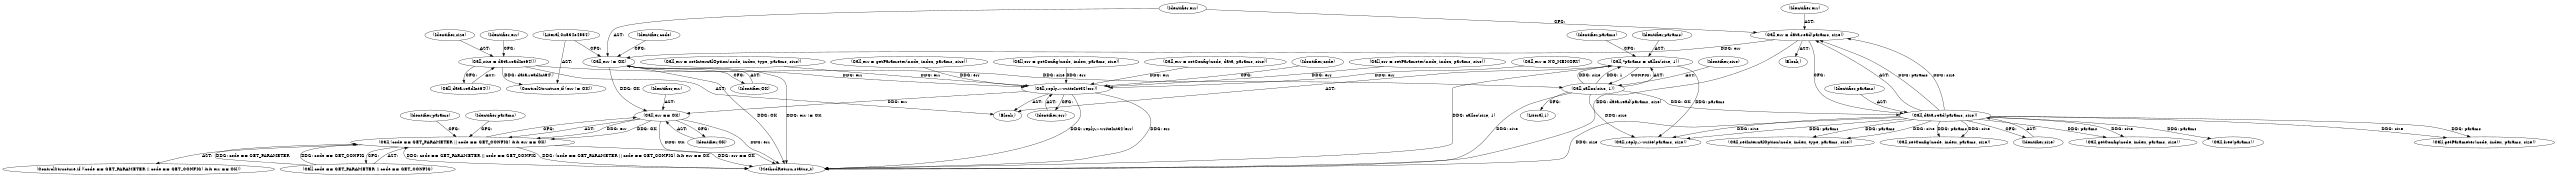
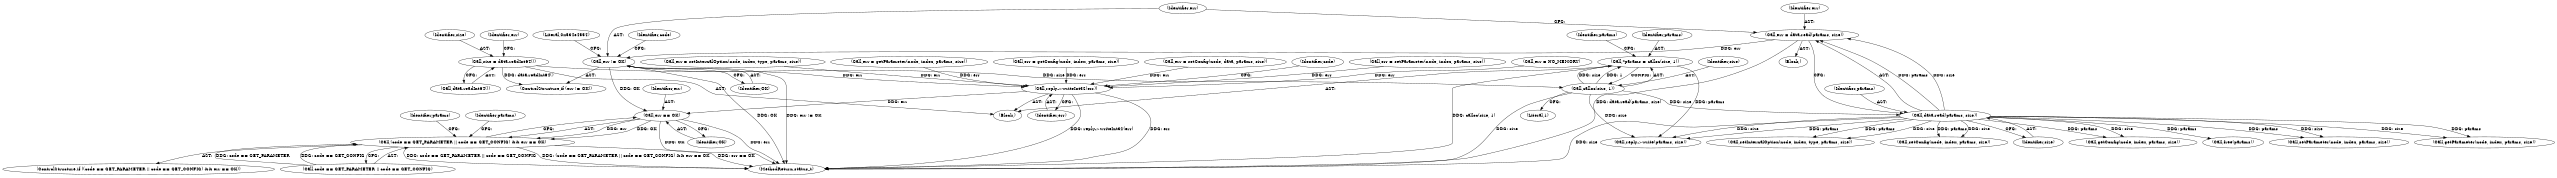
  digraph {
    n1 [label="(Call,err = data.read(params, size))"]
    n2 [label="(Call,data.read(params, size))"]
    n3 [label="(Call,err != OK)"]
    n4 [label="(MethodReturn,status_t)"]
    n5 [label="(Block,)"]
    n6 [label="(Call,getParameter(node, index, params, size))"]
    n7 [label="(Call,setInternalOption(node, index, type, params, size))"]
    n8 [label="(Call,reply->write(params, size))"]
    n9 [label="(Call,setConfig(node, index, params, size))"]
    n10 [label="(Identifier,size)"]
    n11 [label="(Call,getConfig(node, index, params, size))"]
    n12 [label="(Call,free(params))"]
+   n13 [label="(Call,setParameter(node, index, params, size))"]
    n14 [label="(Call,reply->writeInt32(err))"]
    n15 [label="(Call,err == OK)"]
    n16 [label="(Identifier,OK)"]
    n17 [label="(ControlStructure,if (err != OK))"]
    n18 [label="(Call,*params = calloc(size, 1))"]
    n19 [label="(Call,calloc(size, 1))"]
    n20 [label="(Block,)"]
    n21 [label="(Literal,1)"]
    n22 [label="(Call,size = data.readInt64())"]
    n23 [label="(Call,data.readInt64())"]
    n24 [label="(Identifier,err)"]
    n25 [label="(Call,(code == GET_PARAMETER || code == GET_CONFIG) && err == OK)"]
    n26 [label="(Identifier,OK)"]
    n27 [label="(Call,code == GET_PARAMETER || code == GET_CONFIG)"]
    n28 [label="(ControlStructure,if ((code == GET_PARAMETER || code == GET_CONFIG) && err == OK))"]
    n29 [label="(Call,err = setInternalOption(node, index, type, params, size))"]
    n30 [label="(Identifier,err)"]
    n31 [label="(Identifier,params)"]
    n32 [label="(Identifier,code)"]
    n33 [label="(Identifier,params)"]
    n34 [label="(Identifier,size)"]
    n35 [label="(Literal,0x534e4554)"]
    n36 [label="(Identifier,err)"]
    n37 [label="(Call,err = getParameter(node, index, params, size))"]
    n38 [label="(Identifier,err)"]
    n39 [label="(Call,err = getConfig(node, index, params, size))"]
    n40 [label="(Identifier,params)"]
    n41 [label="(Identifier,params)"]
    n42 [label="(Call,err = setConfig(node, data, params, size))"]
    n43 [label="(Identifier,code)"]
    n44 [label="(Call,err = setParameter(node, index, params, size))"]
    n45 [label="(Identifier,err)"]
    n46 [label="(Identifier,size)"]
    n47 [label="(Call,err = NO_MEMORY)"]
    n48 [label="(Identifier,params)"]
    n1 -> n2 [label="CFG: "]
    n1 -> n3 [label="DDG: err"]
    n1 -> n4 [label="DDG: data.read(params, size)"]
    n1 -> n5 [label="AST: "]
    n2 -> n1 [label="AST: "]
    n2 -> n1 [label="DDG: params"]
    n2 -> n1 [label="DDG: size"]
    n2 -> n4 [label="DDG: size"]
    n2 -> n6 [label="DDG: params"]
    n2 -> n6 [label="DDG: size"]
    n2 -> n7 [label="DDG: params"]
    n2 -> n7 [label="DDG: size"]
    n2 -> n8 [label="DDG: params"]
    n2 -> n8 [label="DDG: size"]
    n2 -> n9 [label="DDG: params"]
    n2 -> n9 [label="DDG: size"]
    n2 -> n10 [label="CFG: "]
    n2 -> n11 [label="DDG: params"]
    n2 -> n11 [label="DDG: size"]
    n2 -> n12 [label="DDG: params"]
+   n2 -> n13 [label="DDG: params"]
+   n2 -> n13 [label="DDG: size"]
    n3 -> n4 [label="DDG: err != OK"]
    n3 -> n4 [label="DDG: OK"]
    n3 -> n14 [label="DDG: err"]
    n3 -> n15 [label="DDG: OK"]
    n3 -> n16 [label="CFG: "]
-   n35 -> n17 [label="AST: "]
+   n3 -> n17 [label="AST: "]
    n10 -> n2 [label="AST: "]
    n14 -> n4 [label="DDG: err"]
    n14 -> n4 [label="DDG: reply->writeInt32(err)"]
    n14 -> n15 [label="DDG: err"]
    n14 -> n20 [label="AST: "]
    n14 -> n24 [label="CFG: "]
    n15 -> n4 [label="DDG: err"]
    n15 -> n4 [label="DDG: OK"]
    n15 -> n25 [label="AST: "]
    n15 -> n25 [label="DDG: err"]
    n15 -> n25 [label="DDG: OK"]
    n15 -> n26 [label="CFG: "]
    n16 -> n3 [label="AST: "]
    n18 -> n4 [label="DDG: calloc(size, 1)"]
    n18 -> n8 [label="DDG: params"]
    n18 -> n19 [label="CONFIG: "]
    n18 -> n20 [label="AST: "]
-   n19 -> n2 [label="DDG: OK"]
+   n19 -> n2 [label="DDG: size"]
    n19 -> n4 [label="DDG: size"]
    n19 -> n8 [label="DDG: size"]
    n19 -> n18 [label="AST: "]
    n19 -> n18 [label="DDG: size"]
    n19 -> n18 [label="DDG: 1"]
    n19 -> n21 [label="CFG: "]
    n22 -> n17 [label="DDG: data.readInt64()"]
    n22 -> n19 [label="DDG: size"]
    n22 -> n20 [label="AST: "]
    n22 -> n23 [label="CFG: "]
    n23 -> n22 [label="AST: "]
    n24 -> n14 [label="AST: "]
    n25 -> n4 [label="DDG: err == OK"]
    n25 -> n4 [label="DDG: code == GET_PARAMETER || code == GET_CONFIG"]
    n25 -> n4 [label="DDG: (code == GET_PARAMETER || code == GET_CONFIG) && err == OK"]
    n25 -> n15 [label="CFG: "]
    n25 -> n27 [label="CFG: "]
    n25 -> n28 [label="AST: "]
    n26 -> n15 [label="AST: "]
    n27 -> n25 [label="AST: "]
    n27 -> n25 [label="DDG: code == GET_PARAMETER"]
    n27 -> n25 [label="DDG: code == GET_CONFIG"]
    n29 -> n14 [label="DDG: err"]
    n30 -> n1 [label="CFG: "]
    n30 -> n3 [label="AST: "]
    n31 -> n25 [label="CFG: "]
    n32 -> n3 [label="CFG: "]
    n33 -> n18 [label="AST: "]
    n34 -> n22 [label="AST: "]
    n35 -> n3 [label="CFG: "]
    n36 -> n15 [label="AST: "]
    n37 -> n14 [label="DDG: err"]
    n38 -> n22 [label="CFG: "]
    n39 -> n14 [label="DDG: err"]
    n40 -> n25 [label="CFG: "]
    n41 -> n18 [label="CFG: "]
    n42 -> n14 [label="DDG: err"]
    n43 -> n14 [label="CFG: "]
    n44 -> n14 [label="DDG: err"]
    n45 -> n1 [label="AST: "]
    n46 -> n19 [label="AST: "]
    n47 -> n14 [label="DDG: err"]
    n48 -> n2 [label="AST: "]
  }
